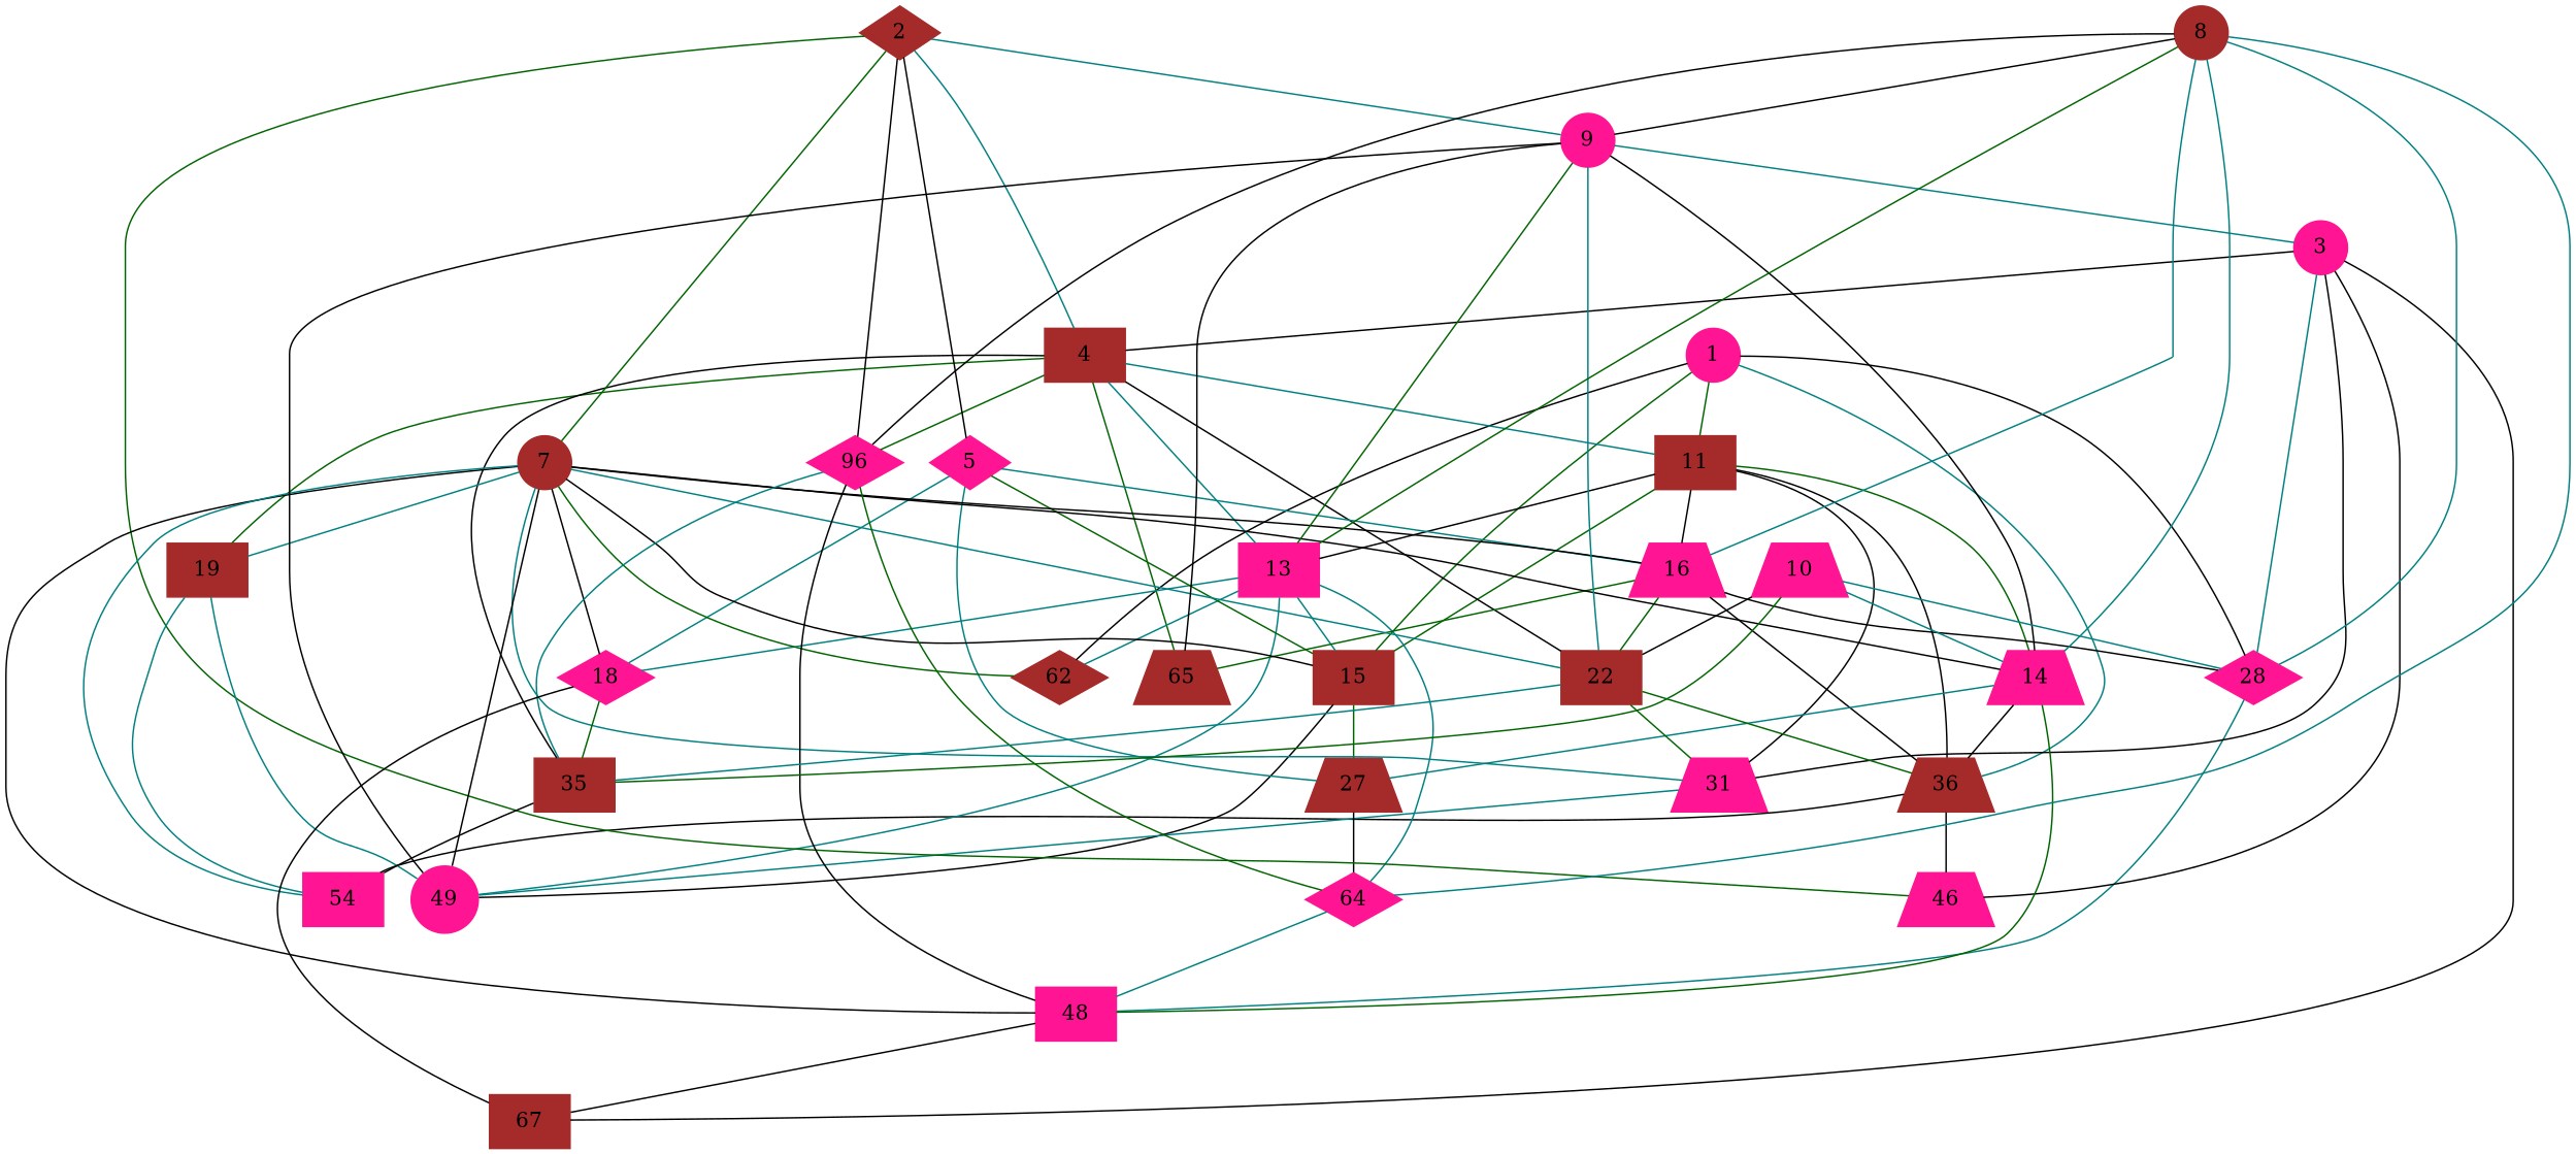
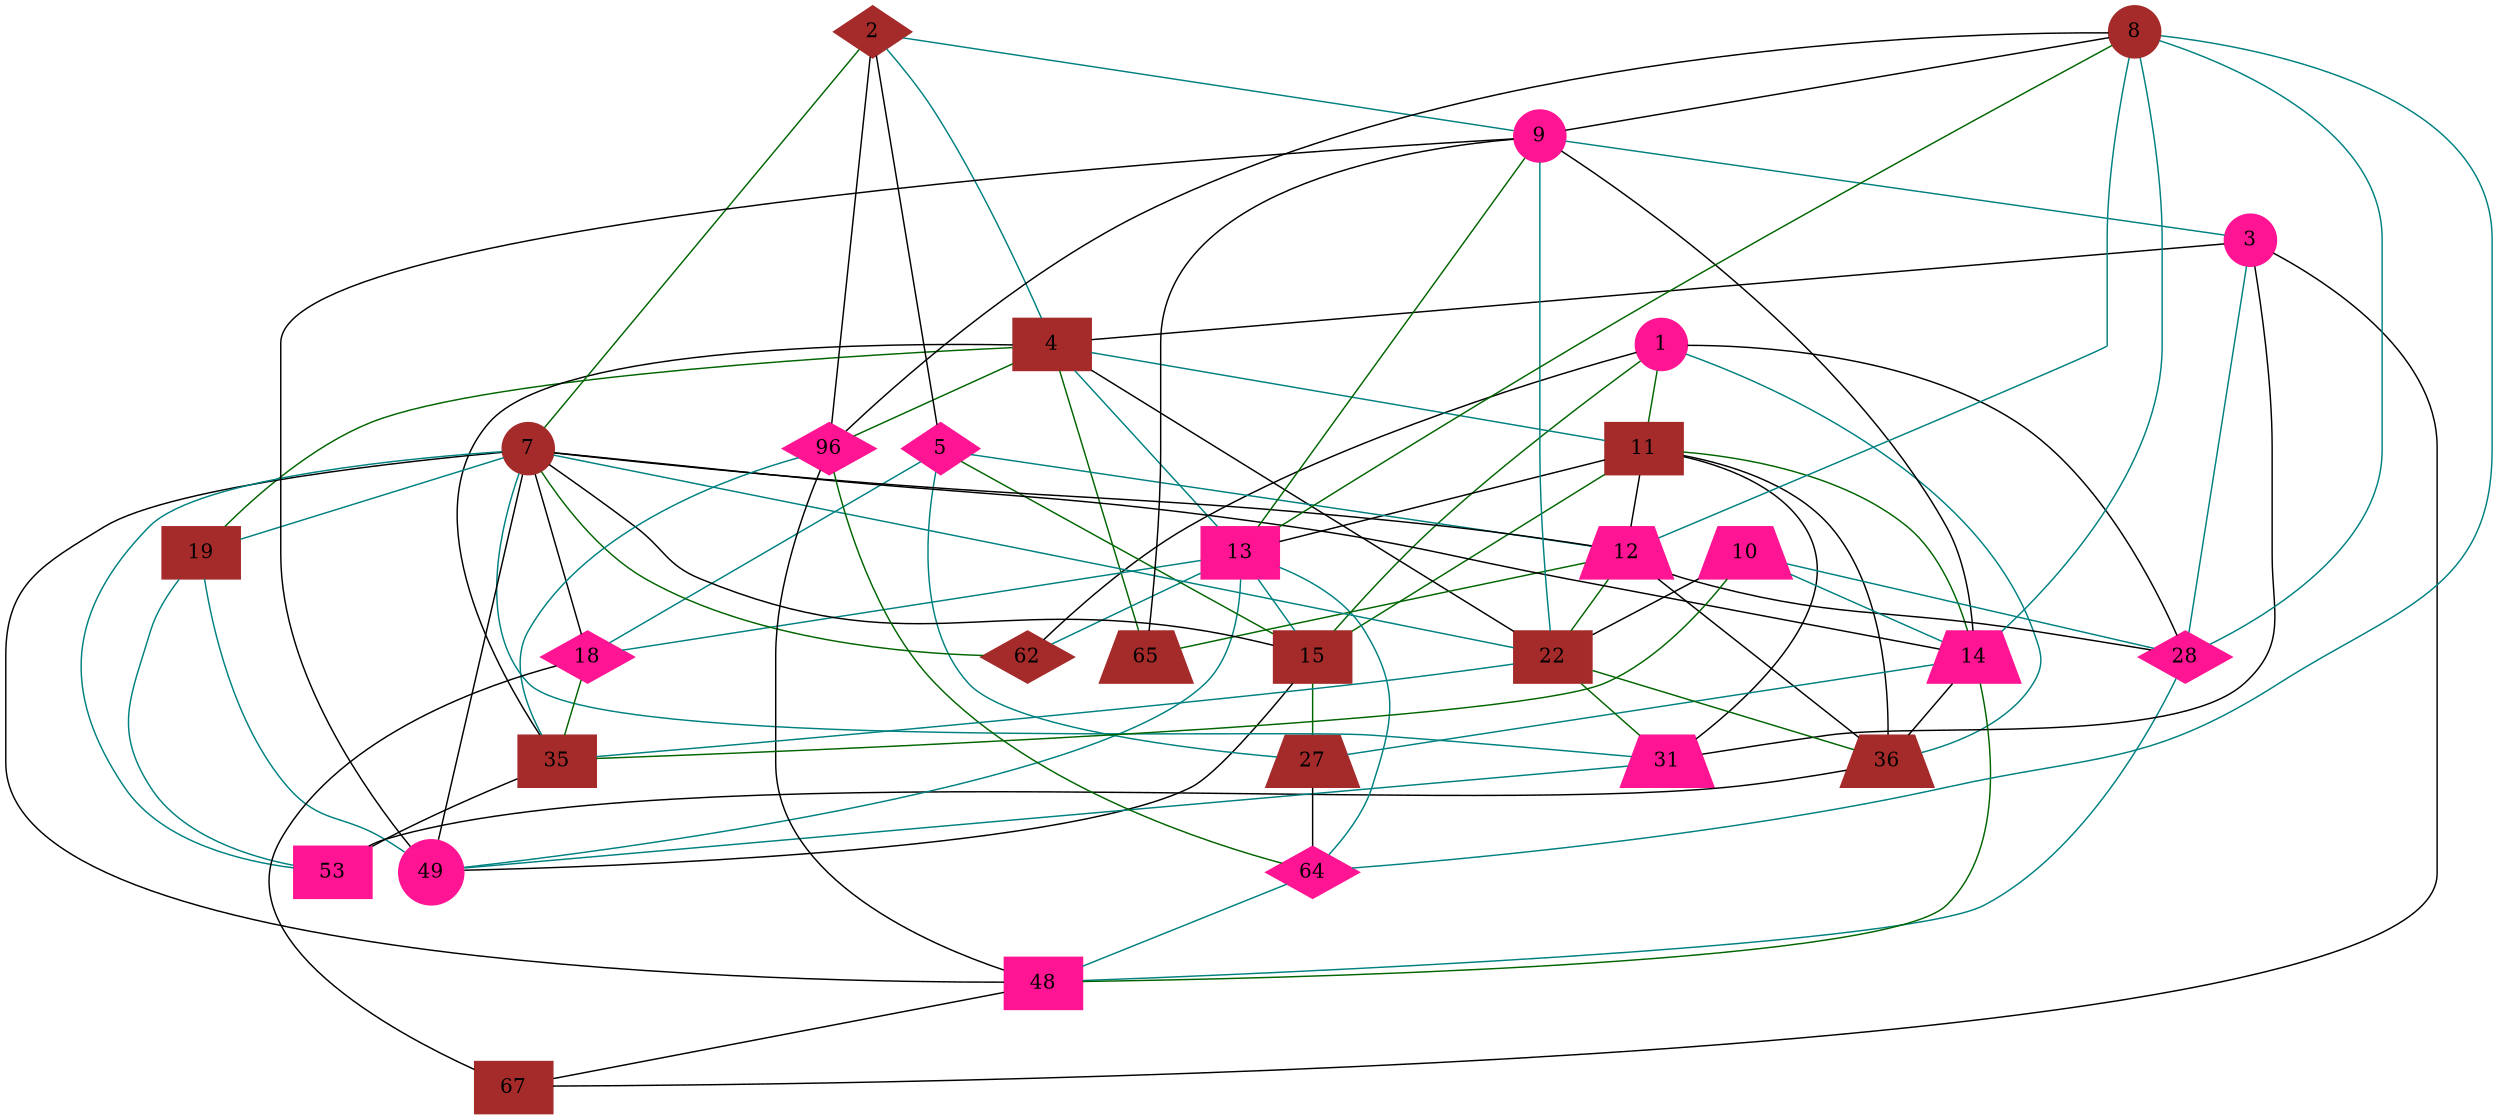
  graph {
    node [color=deeppink shape=box style=filled]
    edge [color=black]
    1 [shape=circle super="+37"]
    11 [color=brown super="+23+17"]
    15 [color=brown super="+66+39"]
    28 [shape=diamond super="+76+42"]
    36 [color=brown shape=trapezium super="+50+59"]
    62 [color=brown shape=diamond]
    3 [shape=circle super="+29"]
    4 [color=brown super="+32+25+60"]
-   46 [shape=trapezium]
    31 [shape=trapezium super="+38"]
    67 [color=brown]
    13 [super="+53+41"]
-   16 [shape=trapezium super="+63+21"]
+   16 [shape=trapezium super="+63+21" label=12]
    14 [shape=trapezium super="+74+34"]
    27 [color=brown shape=trapezium super="+70"]
    49 [shape=circle super="+61"]
    48 [super="+58"]
-   54
+   54 [label=53]
    2 [color=brown shape=diamond super="+6"]
    5 [shape=diamond super="+77+52"]
    7 [color=brown shape=circle super="+47+30+12"]
    9 [shape=circle super="+20"]
    n23 [label=96 shape=diamond super="+40"]
    19 [color=brown]
    22 [color=brown super="+43+64"]
    35 [color=brown super="+78"]
    65 [color=brown shape=trapezium]
    18 [shape=diamond super="+24"]
    n29 [label=64 shape=diamond super="+55"]
    8 [color=brown shape=circle super="+79+69"]
    10 [shape=trapezium]
    1 -- 11 [color=darkgreen]
    1 -- 15 [color=darkgreen]
    1 -- 28
    1 -- 36 [color=teal]
    1 -- 62
    11 -- 15 [color=darkgreen]
    11 -- 36
    11 -- 31 [weight=2]
    11 -- 13
    11 -- 16
    11 -- 14 [color=darkgreen]
    15 -- 27 [color=darkgreen]
    15 -- 49
    28 -- 48 [color=teal]
-   36 -- 46
    36 -- 54
    3 -- 28 [color=teal]
    3 -- 4
-   3 -- 46
    3 -- 31
    3 -- 67
    4 -- 11 [color=teal weight=2]
    4 -- 13 [color=teal]
    4 -- n23 [color=darkgreen]
    4 -- 19 [color=darkgreen]
    4 -- 22
    4 -- 35
    4 -- 65 [color=darkgreen]
    31 -- 49 [color=teal]
    13 -- 15 [color=teal]
    13 -- 62 [color=teal weight=2]
    13 -- 49 [color=teal]
    13 -- 18 [color=teal]
    13 -- n29 [color=teal]
    16 -- 28
    16 -- 36
    16 -- 22 [color=darkgreen]
    16 -- 65 [color=darkgreen weight=2]
    14 -- 36 [weight=2]
    14 -- 27 [color=teal]
    14 -- 48 [color=darkgreen]
    27 -- n29 [weight=2]
    48 -- 67
    2 -- 4 [color=teal]
-   2 -- 46 [color=darkgreen]
    2 -- 5
    2 -- 7 [color=darkgreen]
    2 -- 9 [color=teal]
    2 -- n23
    5 -- 15 [color=darkgreen]
    5 -- 16 [color=teal weight=2]
    5 -- 27 [color=teal weight=2]
    5 -- 18 [color=teal weight=2]
    7 -- 15 [weight=2]
    7 -- 62 [color=darkgreen]
    7 -- 31 [color=teal]
    7 -- 16
    7 -- 14
    7 -- 49 [weight=2]
    7 -- 48
    7 -- 54 [color=teal]
    7 -- 19 [color=teal]
    7 -- 22 [color=teal]
    7 -- 18
    9 -- 3 [color=teal]
    9 -- 13 [color=darkgreen]
    9 -- 14 [weight=2]
    9 -- 49
    9 -- 22 [color=teal]
    9 -- 65
    n23 -- 48
    n23 -- 35 [color=teal]
    n23 -- n29 [color=darkgreen]
    19 -- 49 [color=teal]
    19 -- 54 [color=teal]
    22 -- 36 [color=darkgreen]
    22 -- 31 [color=darkgreen]
    22 -- 35 [color=teal]
    35 -- 54
    18 -- 67 [weight=2]
    18 -- 35 [color=darkgreen]
    n29 -- 48 [color=teal]
    8 -- 28 [color=teal weight=2]
    8 -- 13 [color=darkgreen]
    8 -- 16 [color=teal]
    8 -- 14 [color=teal]
    8 -- 9
    8 -- n23
    8 -- n29 [color=teal]
    10 -- 28 [color=teal]
    10 -- 14 [color=teal]
    10 -- 22
    10 -- 35 [color=darkgreen]
  }
